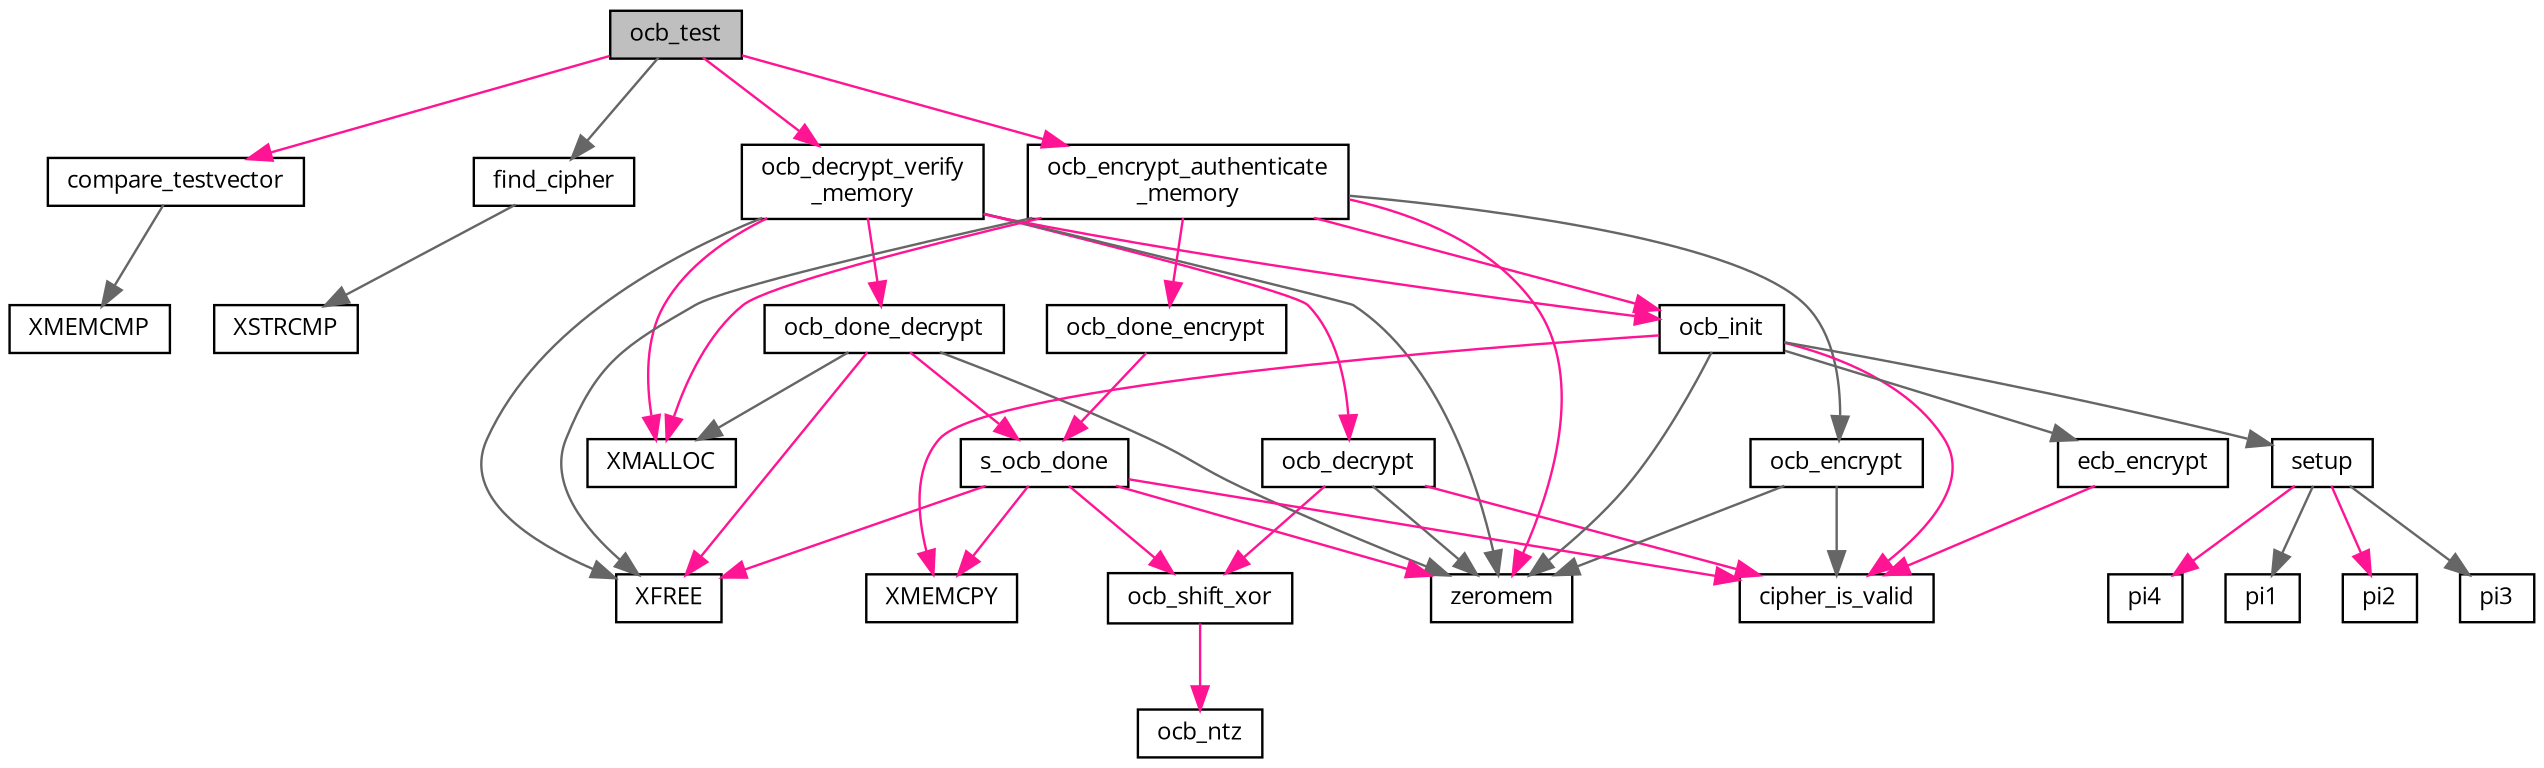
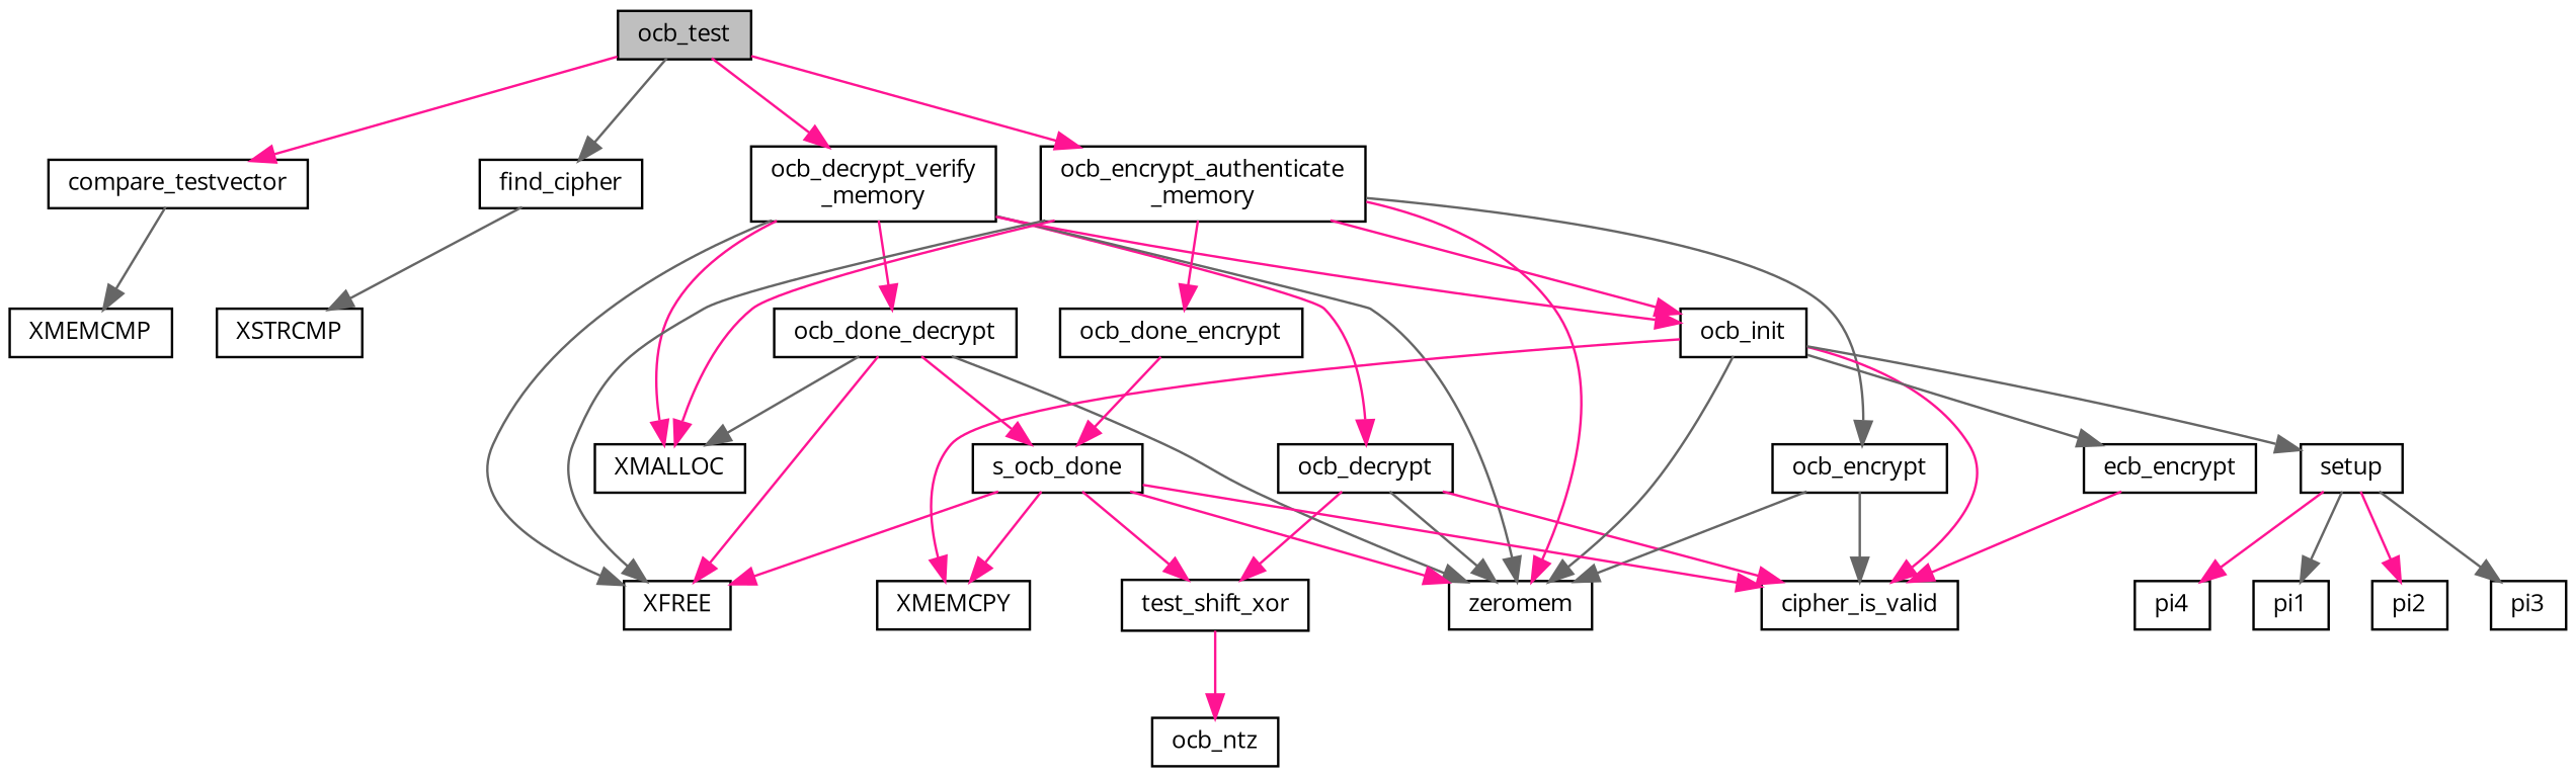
  digraph {
    fontname="Open Sans"
    rankdir=TB
    node [color=black fillcolor=white fontname="Open Sans" fontsize=10 shape=record style=filled]
    edge [color=deeppink fontname="Open Sans" fontsize=10 labelfontname=Helvetica labelfontsize=10 style=solid]
    n1 [fillcolor=grey75 fontcolor=black height=0.2 label=ocb_test width=0.4]
    n2 [height=0.2 label=compare_testvector width=0.4]
    n3 [height=0.2 label=find_cipher width=0.4]
    n4 [height=0.2 label="ocb_decrypt_verify\l_memory" width=0.4]
    n5 [height=0.2 label="ocb_encrypt_authenticate\l_memory" width=0.4]
    n6 [height=0.2 label=XMEMCMP width=0.4]
    n7 [height=0.2 label=XSTRCMP width=0.4]
    n8 [height=0.2 label=ocb_decrypt width=0.4]
    n9 [height=0.2 label=zeromem width=0.4]
    n10 [height=0.2 label=ocb_done_decrypt width=0.4]
    n11 [height=0.2 label=XMALLOC width=0.4]
    n12 [height=0.2 label=XFREE width=0.4]
    n13 [height=0.2 label=ocb_init width=0.4]
    n14 [height=0.2 label=ocb_done_encrypt width=0.4]
    n15 [height=0.2 label=ocb_encrypt width=0.4]
    n16 [height=0.2 label=cipher_is_valid width=0.4]
-   n17 [height=0.2 label=ocb_shift_xor width=0.4]
+   n17 [height=0.2 label=test_shift_xor width=0.4]
    n18 [height=0.2 label=s_ocb_done width=0.4]
    n19 [height=0.2 label=XMEMCPY width=0.4]
    n20 [height=0.2 label=ecb_encrypt width=0.4]
    n21 [height=0.2 label=setup width=0.4]
    n22 [height=0.2 label=ocb_ntz width=0.4]
    n23 [height=0.2 label=pi1 width=0.4]
    n24 [height=0.2 label=pi2 width=0.4]
    n25 [height=0.2 label=pi3 width=0.4]
    n26 [height=0.2 label=pi4 width=0.4]
    n1 -> n2
    n1 -> n3 [color=gray40]
    n1 -> n4
    n1 -> n5
    n2 -> n6 [color=gray40]
    n3 -> n7 [color=gray40]
    n4 -> n8
    n4 -> n9 [color=gray40]
    n4 -> n10
    n4 -> n11
    n4 -> n12 [color=gray40]
    n4 -> n13
    n5 -> n9
    n5 -> n11
    n5 -> n12 [color=gray40]
    n5 -> n13
    n5 -> n14
    n5 -> n15 [color=gray40]
    n8 -> n9 [color=gray40]
    n8 -> n16
    n8 -> n17
    n10 -> n9 [color=gray40]
    n10 -> n11 [color=gray40]
    n10 -> n12
    n10 -> n18
    n13 -> n9 [color=gray40]
    n13 -> n16
    n13 -> n19
    n13 -> n20 [color=gray40]
    n13 -> n21 [color=gray40]
    n14 -> n18
    n15 -> n9 [color=gray40]
    n15 -> n16 [color=gray40]
    n17 -> n22
    n18 -> n9
    n18 -> n12
    n18 -> n16
    n18 -> n17
    n18 -> n19
    n20 -> n16
    n21 -> n23 [color=gray40]
    n21 -> n24
    n21 -> n25 [color=gray40]
    n21 -> n26
  }
